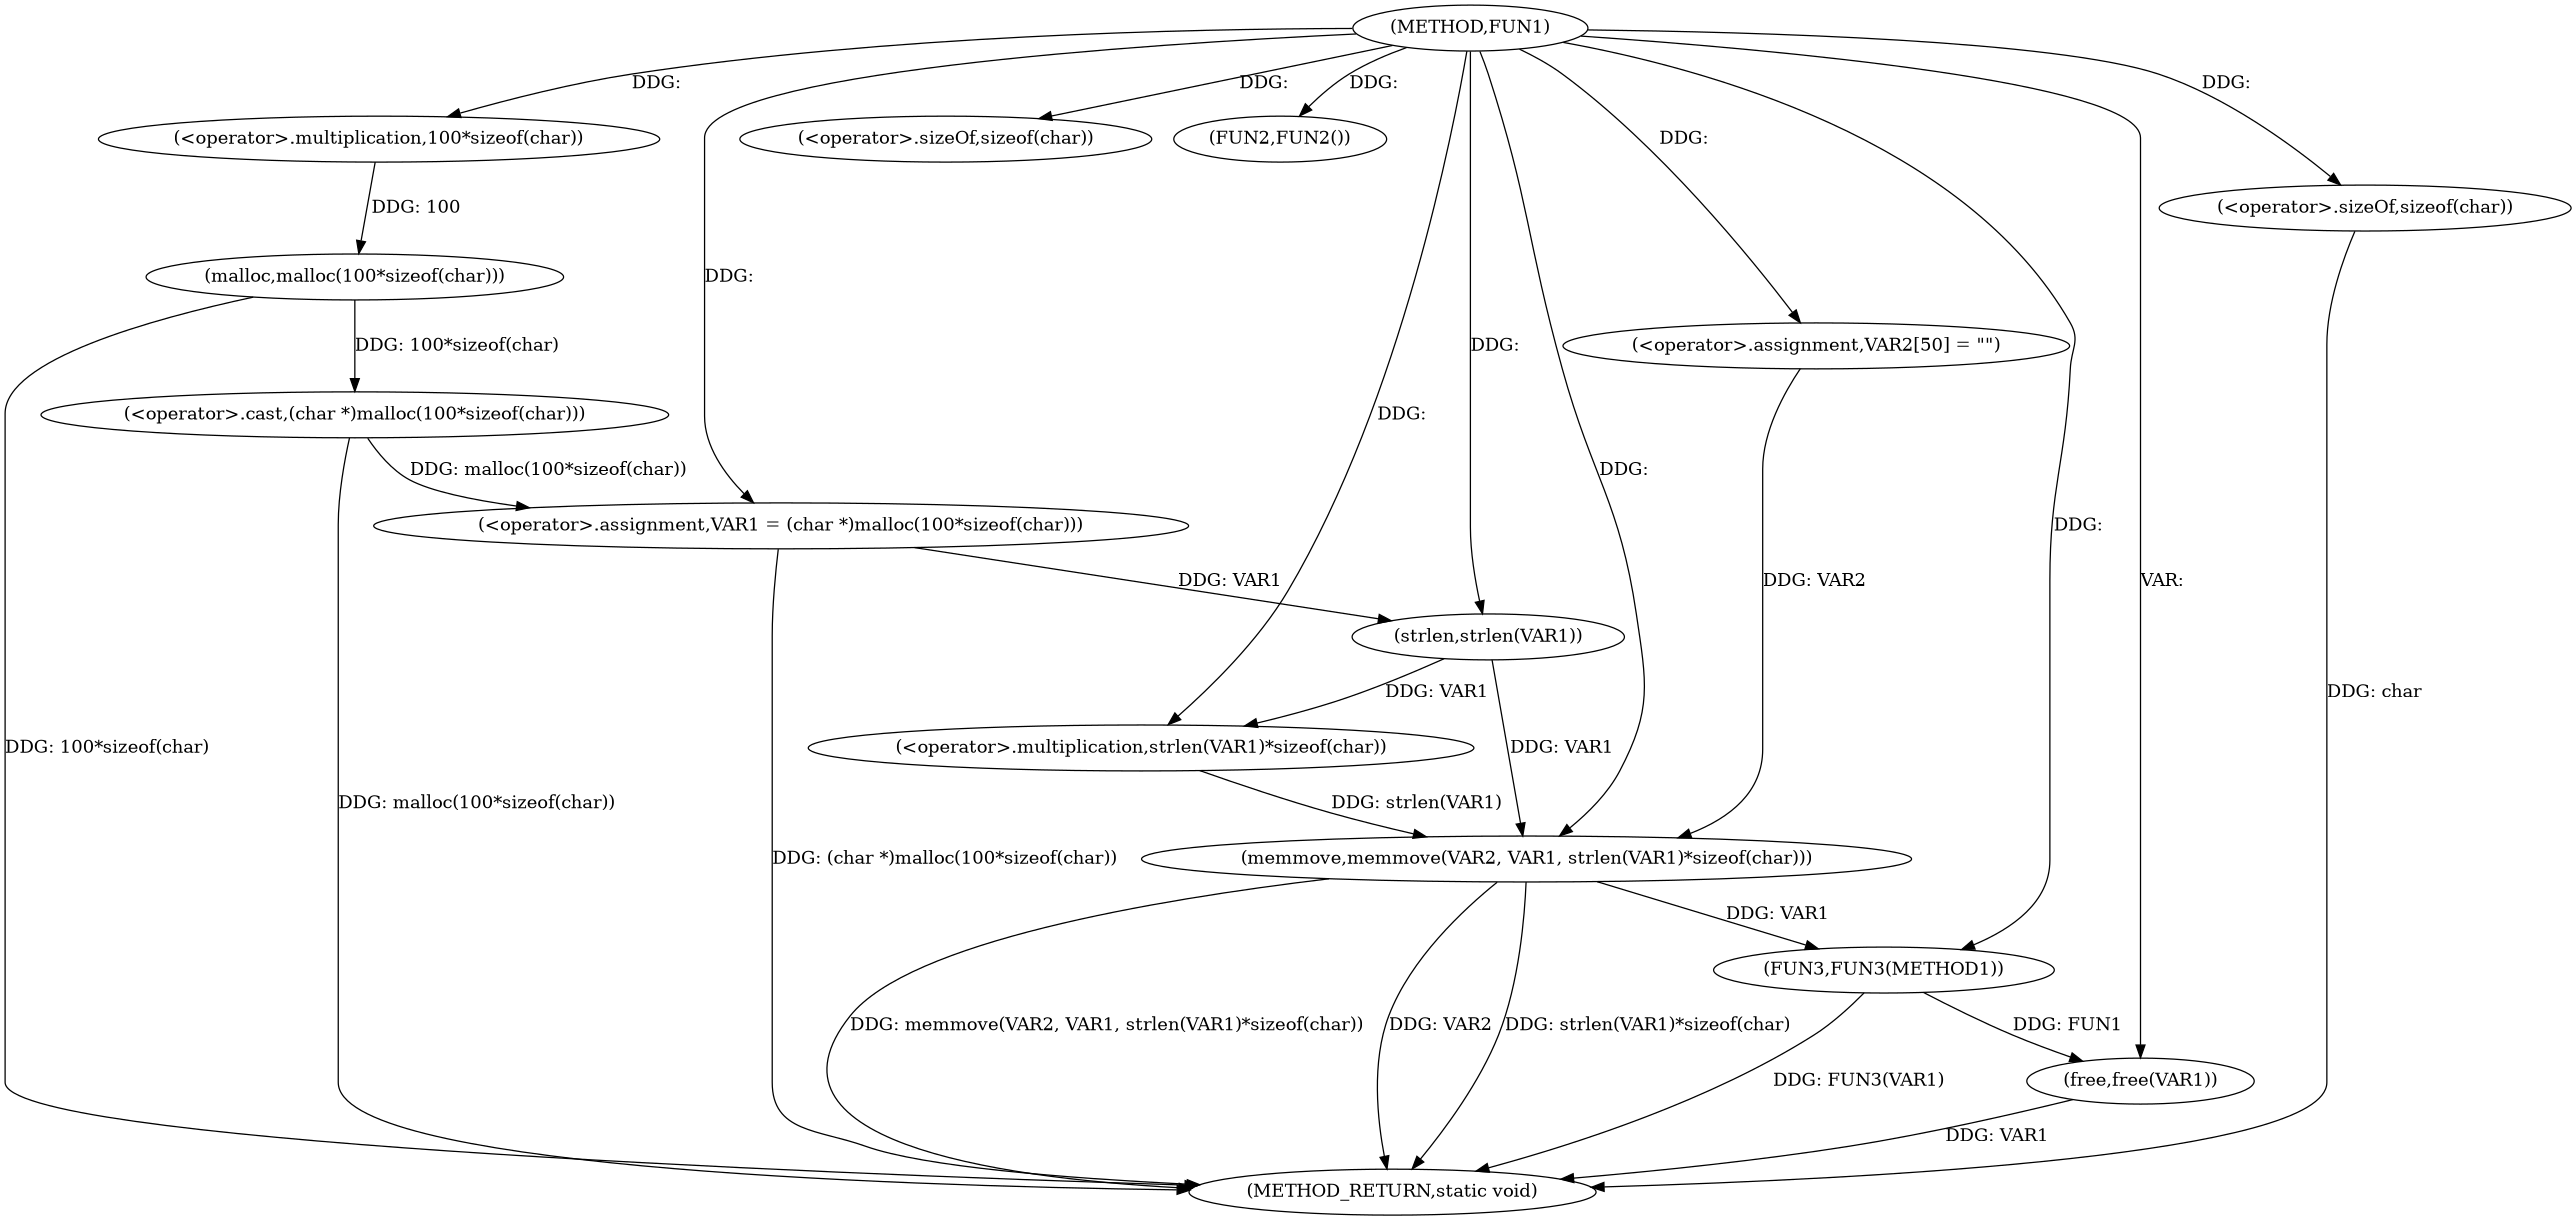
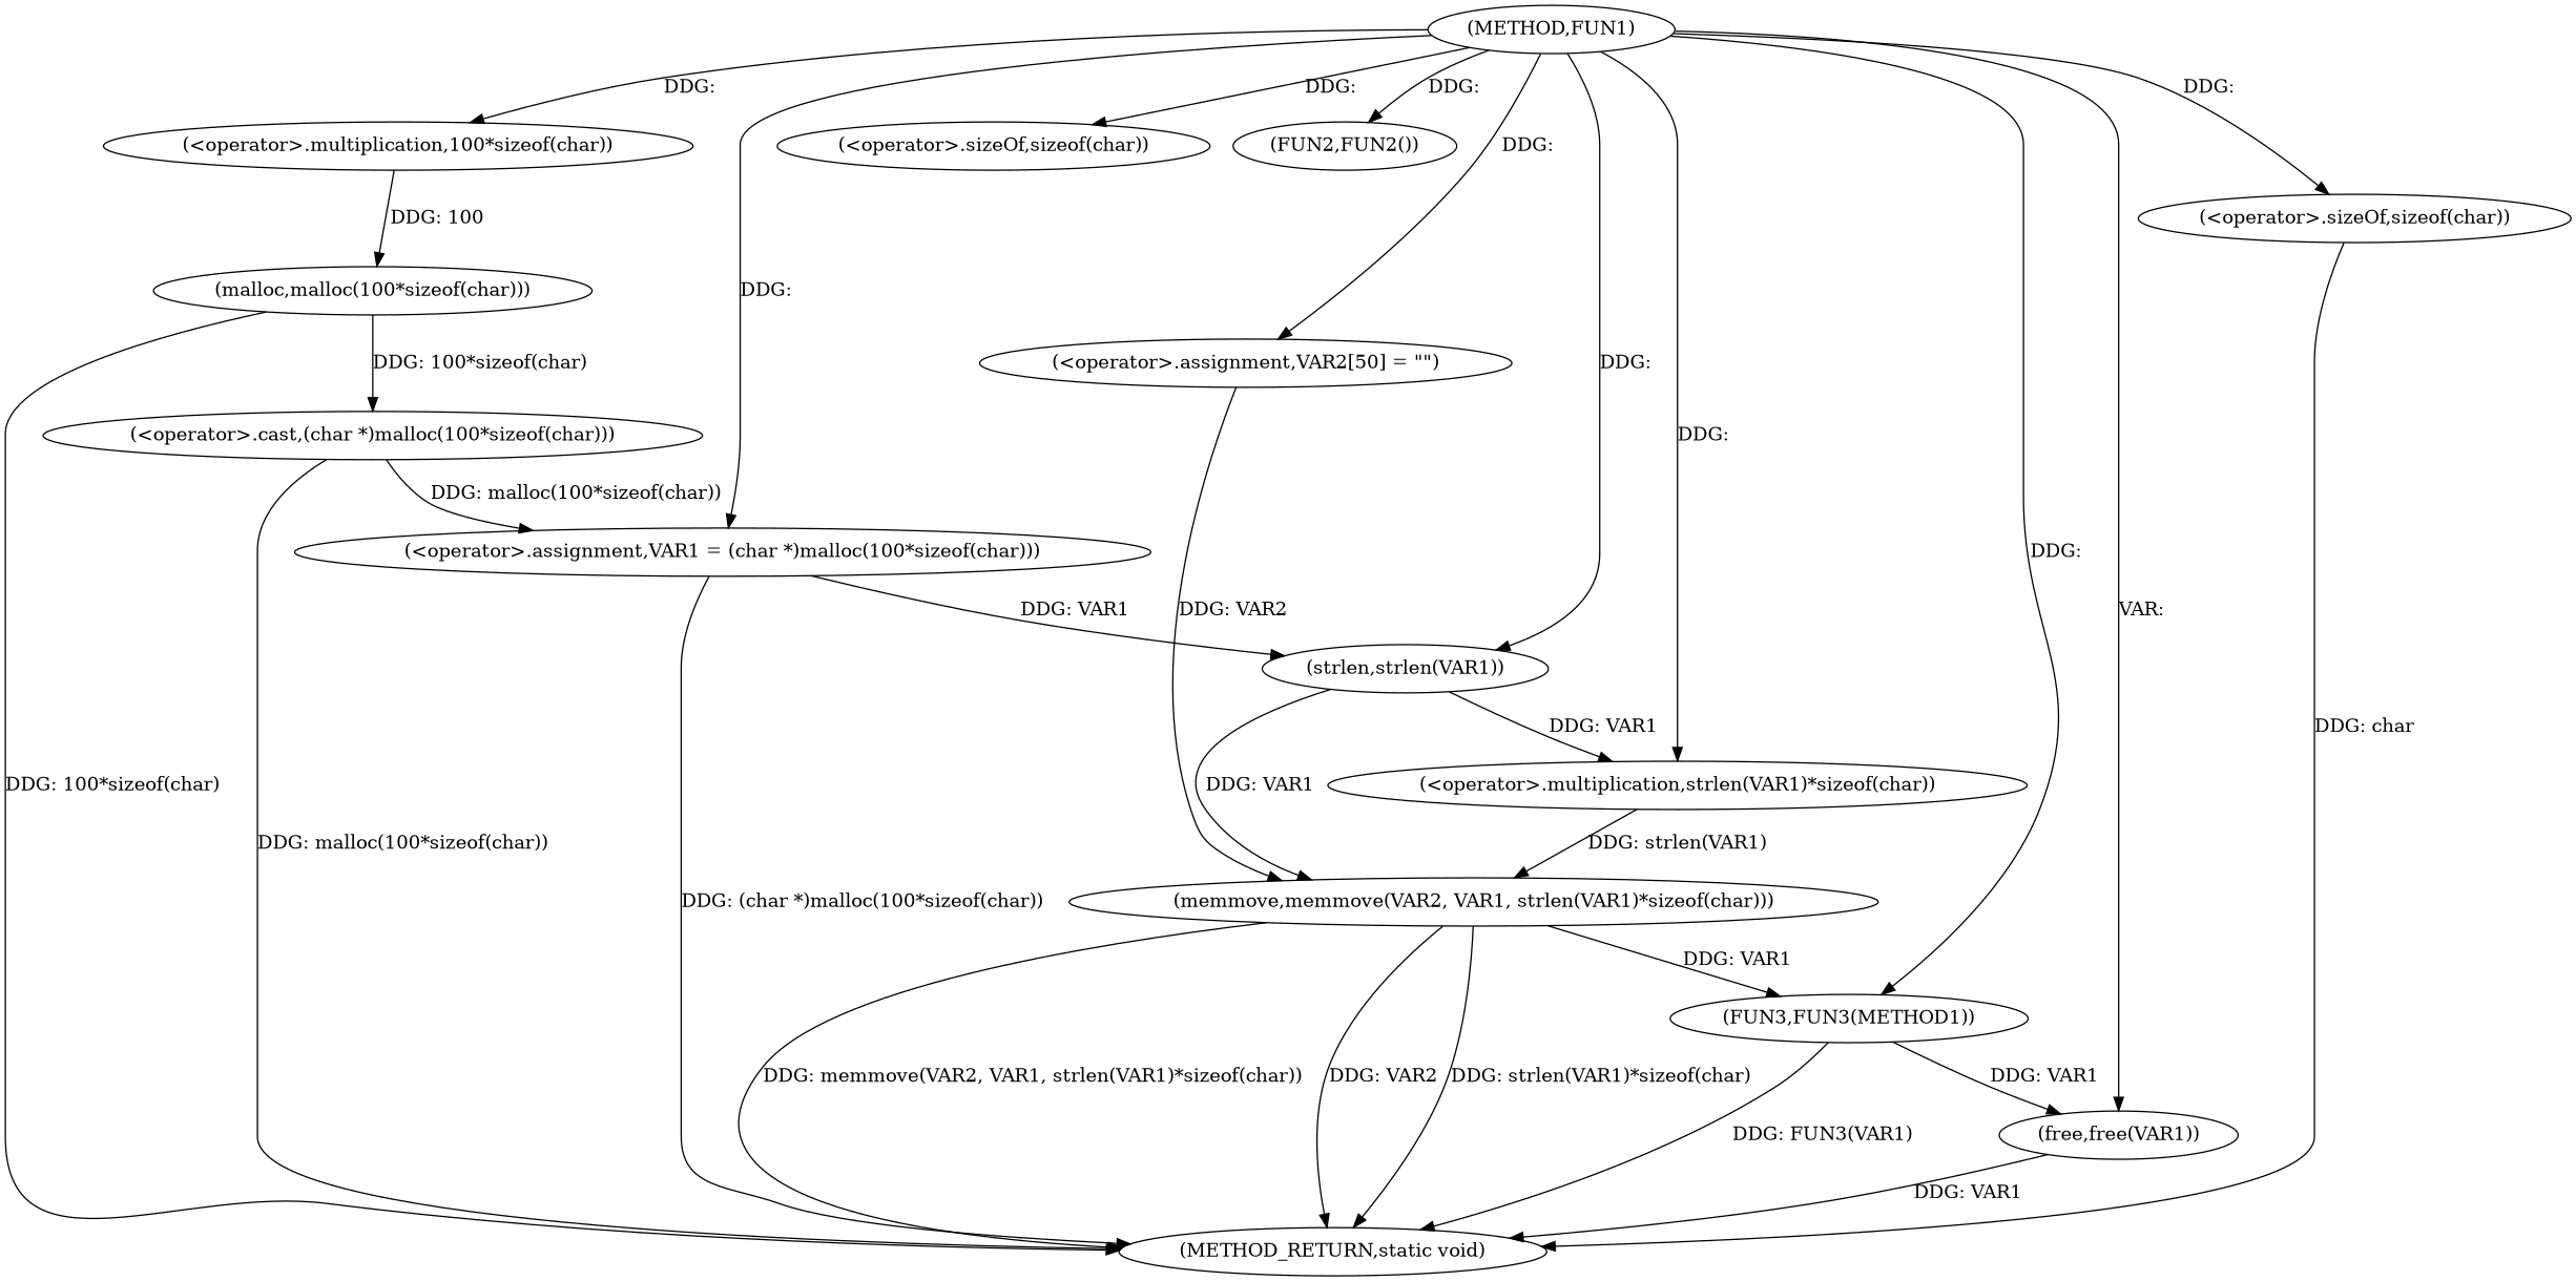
  digraph {
    n1 [label="(METHOD,FUN1)"]
    n2 [label="(<operator>.assignment,VAR1 = (char *)malloc(100*sizeof(char)))"]
    n3 [label="(<operator>.multiplication,100*sizeof(char))"]
    n4 [label="(<operator>.sizeOf,sizeof(char))"]
    n5 [label="(FUN2,FUN2())"]
    n6 [label="(<operator>.assignment,VAR2[50] = \"\")"]
    n7 [label="(memmove,memmove(VAR2, VAR1, strlen(VAR1)*sizeof(char)))"]
    n8 [label="(<operator>.multiplication,strlen(VAR1)*sizeof(char))"]
    n9 [label="(strlen,strlen(VAR1))"]
    n10 [label="(<operator>.sizeOf,sizeof(char))"]
    n11 [label="(FUN3,FUN3(METHOD1))"]
    n12 [label="(free,free(VAR1))"]
    n13 [label="(METHOD_RETURN,static void)"]
    n14 [label="(malloc,malloc(100*sizeof(char)))"]
    n15 [label="(<operator>.cast,(char *)malloc(100*sizeof(char)))"]
    n1 -> n2 [label="DDG: "]
    n1 -> n3 [label="DDG: "]
    n1 -> n4 [label="DDG: "]
    n1 -> n5 [label="DDG: "]
    n1 -> n6 [label="DDG: "]
-   n1 -> n7 [label="DDG: "]
    n1 -> n8 [label="DDG: "]
    n1 -> n9 [label="DDG: "]
    n1 -> n10 [label="DDG: "]
    n1 -> n11 [label="DDG: "]
    n1 -> n12 [label="VAR: "]
    n2 -> n9 [label="DDG: VAR1"]
    n2 -> n13 [label="DDG: (char *)malloc(100*sizeof(char))"]
    n3 -> n14 [label="DDG: 100"]
    n6 -> n7 [label="DDG: VAR2"]
    n7 -> n11 [label="DDG: VAR1"]
    n7 -> n13 [label="DDG: strlen(VAR1)*sizeof(char)"]
    n7 -> n13 [label="DDG: memmove(VAR2, VAR1, strlen(VAR1)*sizeof(char))"]
    n7 -> n13 [label="DDG: VAR2"]
    n8 -> n7 [label="DDG: strlen(VAR1)"]
    n9 -> n7 [label="DDG: VAR1"]
    n9 -> n8 [label="DDG: VAR1"]
    n10 -> n13 [label="DDG: char"]
-   n11 -> n12 [label="DDG: FUN1"]
+   n11 -> n12 [label="DDG: VAR1"]
    n11 -> n13 [label="DDG: FUN3(VAR1)"]
    n12 -> n13 [label="DDG: VAR1"]
    n14 -> n13 [label="DDG: 100*sizeof(char)"]
    n14 -> n15 [label="DDG: 100*sizeof(char)"]
    n15 -> n2 [label="DDG: malloc(100*sizeof(char))"]
    n15 -> n13 [label="DDG: malloc(100*sizeof(char))"]
  }
